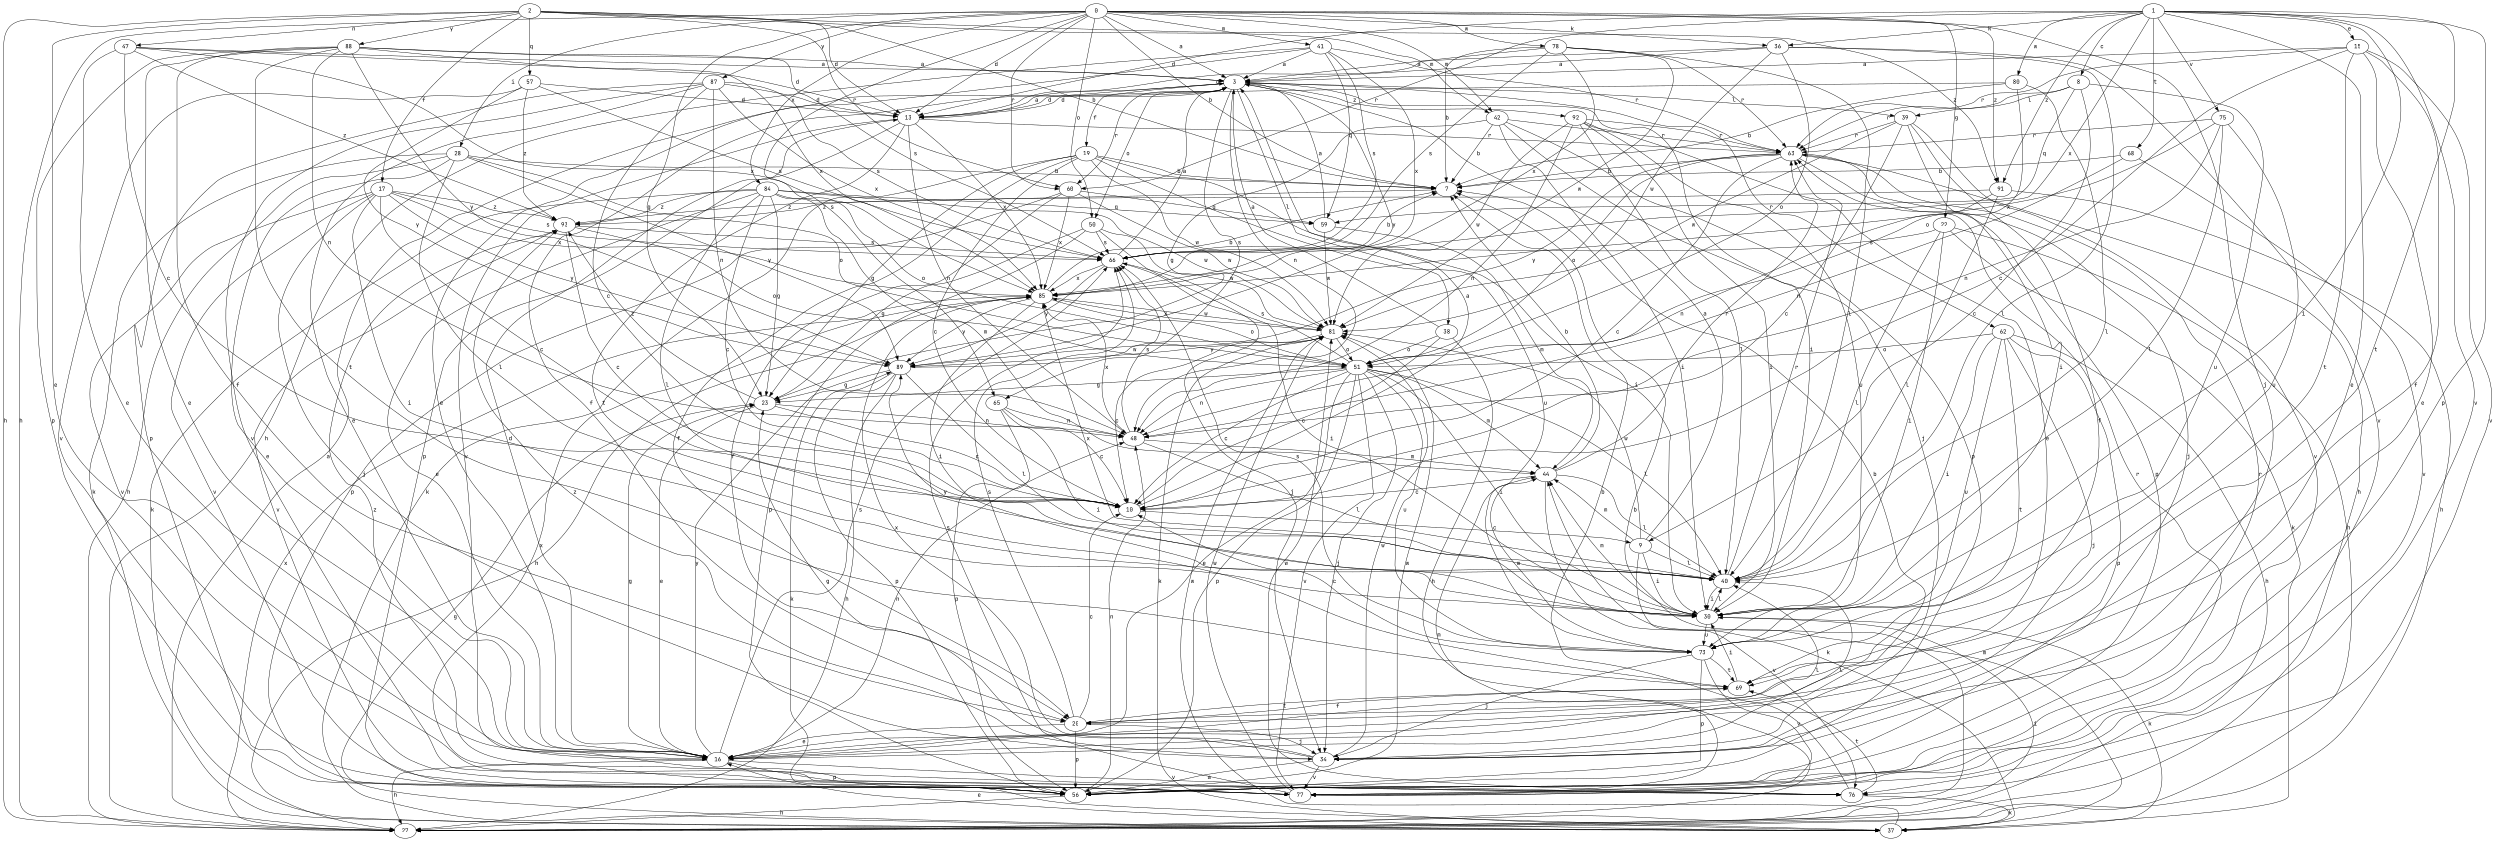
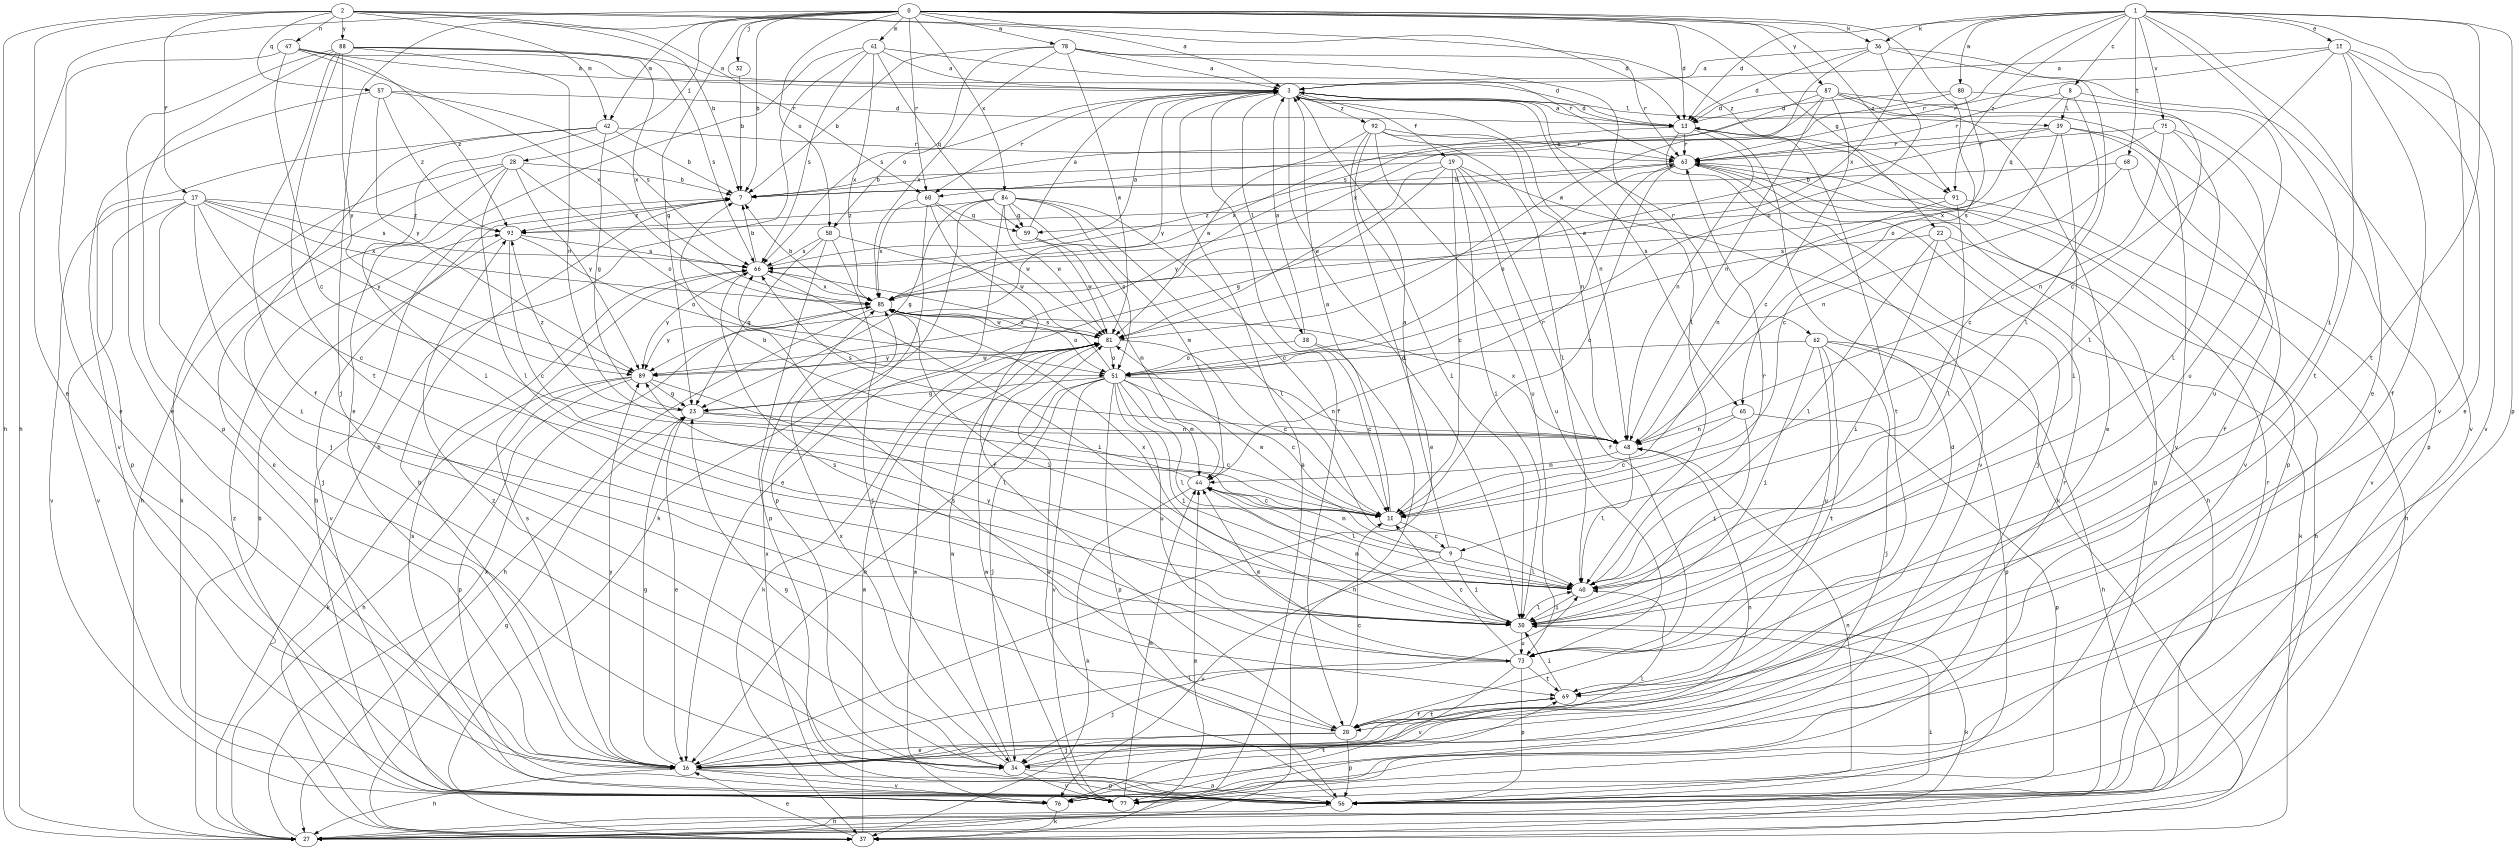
  strict digraph {
    fontname="JetBrains Mono"
    node [fontname="JetBrains Mono"]
    edge [fontname="JetBrains Mono"]
    0
    3
    7
    13
    22
    23
    27
    28
+   32
    34
    36
    41
    42
    50
    60
    65
    78
    84
    87
    91
    30
    19
    20
    38
    39
    48
    62
    89
    92
    93
    56
    69
    76
    85
    63
    40
    66
    37
    16
    10
    51
    81
    77
    59
    44
    1
    8
    15
    68
    75
    80
    9
    73
    2
    17
    47
    57
    88
    0 -> 3 [label=a]
    0 -> 7 [label=b]
    0 -> 13 [label=d]
    0 -> 22 [label=g]
    0 -> 23 [label=g]
    0 -> 27 [label=h]
    0 -> 28 [label=i]
+   0 -> 32 [label=j]
    0 -> 34 [label=j]
    0 -> 36 [label=k]
    0 -> 41 [label=m]
    0 -> 42 [label=m]
    0 -> 50 [label=o]
    0 -> 60 [label=r]
    0 -> 65 [label=s]
    0 -> 78 [label=w]
    0 -> 84 [label=x]
    0 -> 87 [label=y]
    0 -> 91 [label=z]
    3 -> 13 [label=d]
    3 -> 50 [label=o]
    3 -> 60 [label=r]
    3 -> 65 [label=s]
    3 -> 30 [label=i]
    3 -> 19 [label=f]
    3 -> 20 [label=f]
    3 -> 38 [label=l]
    3 -> 39 [label=l]
    3 -> 48 [label=n]
    3 -> 62 [label=r]
    3 -> 89 [label=y]
    3 -> 92 [label=z]
    7 -> 93 [label=z]
    13 -> 3 [label=a]
    13 -> 48 [label=n]
    13 -> 56 [label=p]
    13 -> 69 [label=t]
    13 -> 76 [label=v]
    13 -> 85 [label=x]
    13 -> 63 [label=r]
    22 -> 27 [label=h]
    22 -> 30 [label=i]
    22 -> 40 [label=l]
    22 -> 66 [label=s]
    22 -> 37 [label=k]
    23 -> 48 [label=n]
    23 -> 93 [label=z]
    23 -> 16 [label=e]
    23 -> 10 [label=c]
    27 -> 3 [label=a]
    27 -> 7 [label=b]
    27 -> 30 [label=i]
    27 -> 85 [label=x]
    28 -> 7 [label=b]
    28 -> 27 [label=h]
    28 -> 89 [label=y]
    28 -> 40 [label=l]
    28 -> 37 [label=k]
    28 -> 16 [label=e]
    28 -> 51 [label=o]
+   32 -> 7 [label=b]
    34 -> 23 [label=g]
    34 -> 93 [label=z]
    34 -> 56 [label=a]
    34 -> 85 [label=x]
    34 -> 40 [label=l]
    34 -> 81 [label=w]
    34 -> 77 [label=v]
    36 -> 3 [label=a]
    36 -> 13 [label=d]
    36 -> 40 [label=l]
    36 -> 51 [label=o]
    36 -> 81 [label=w]
    36 -> 77 [label=v]
    41 -> 3 [label=a]
    41 -> 27 [label=h]
    41 -> 85 [label=x]
    41 -> 63 [label=r]
    41 -> 66 [label=s]
    41 -> 16 [label=e]
    41 -> 59 [label=q]
    42 -> 7 [label=b]
    42 -> 23 [label=g]
    42 -> 34 [label=j]
    42 -> 30 [label=i]
    42 -> 56 [label=p]
    42 -> 63 [label=r]
    50 -> 23 [label=g]
    50 -> 34 [label=j]
    50 -> 56 [label=p]
    50 -> 66 [label=s]
    50 -> 81 [label=w]
    60 -> 20 [label=f]
    60 -> 56 [label=p]
    60 -> 85 [label=x]
    60 -> 81 [label=w]
    60 -> 59 [label=q]
    65 -> 30 [label=i]
    65 -> 48 [label=n]
    65 -> 56 [label=p]
    65 -> 10 [label=c]
    78 -> 3 [label=a]
    78 -> 7 [label=b]
    78 -> 85 [label=x]
    78 -> 63 [label=r]
    78 -> 40 [label=l]
    78 -> 66 [label=s]
    78 -> 81 [label=w]
    84 -> 23 [label=g]
    84 -> 93 [label=z]
    84 -> 40 [label=l]
    84 -> 37 [label=k]
    84 -> 16 [label=e]
    84 -> 10 [label=c]
    84 -> 51 [label=o]
    84 -> 81 [label=w]
    84 -> 59 [label=q]
    84 -> 44 [label=m]
    87 -> 13 [label=d]
    87 -> 48 [label=n]
    87 -> 56 [label=p]
    87 -> 85 [label=x]
    87 -> 66 [label=s]
    87 -> 16 [label=e]
    87 -> 10 [label=c]
    87 -> 77 [label=v]
    91 -> 27 [label=h]
    91 -> 48 [label=n]
    91 -> 93 [label=z]
    91 -> 40 [label=l]
    30 -> 89 [label=y]
    30 -> 40 [label=l]
    30 -> 37 [label=k]
    30 -> 44 [label=m]
    30 -> 73 [label=u]
    19 -> 7 [label=b]
    19 -> 23 [label=g]
    19 -> 30 [label=i]
    19 -> 20 [label=f]
    19 -> 37 [label=k]
    19 -> 10 [label=c]
    19 -> 81 [label=w]
    19 -> 73 [label=u]
    20 -> 34 [label=j]
    20 -> 56 [label=p]
    20 -> 69 [label=t]
    20 -> 66 [label=s]
    20 -> 16 [label=e]
    20 -> 10 [label=c]
    38 -> 3 [label=a]
    38 -> 27 [label=h]
    38 -> 10 [label=c]
    38 -> 51 [label=o]
    39 -> 30 [label=i]
    39 -> 20 [label=f]
    39 -> 63 [label=r]
    39 -> 10 [label=c]
    39 -> 81 [label=w]
    39 -> 77 [label=v]
    48 -> 85 [label=x]
    48 -> 40 [label=l]
    48 -> 66 [label=s]
    48 -> 44 [label=m]
    62 -> 27 [label=h]
    62 -> 34 [label=j]
    62 -> 30 [label=i]
    62 -> 56 [label=p]
    62 -> 69 [label=t]
    62 -> 51 [label=o]
    62 -> 73 [label=u]
    89 -> 23 [label=g]
    89 -> 27 [label=h]
    89 -> 56 [label=p]
    89 -> 40 [label=l]
    89 -> 37 [label=k]
    89 -> 81 [label=w]
    92 -> 30 [label=i]
    92 -> 48 [label=n]
    92 -> 63 [label=r]
    92 -> 40 [label=l]
    92 -> 16 [label=e]
    92 -> 81 [label=w]
    92 -> 73 [label=u]
    93 -> 66 [label=s]
    93 -> 10 [label=c]
    93 -> 51 [label=o]
    93 -> 77 [label=v]
    56 -> 27 [label=h]
    56 -> 48 [label=n]
    56 -> 85 [label=x]
    56 -> 63 [label=r]
    56 -> 81 [label=w]
    69 -> 30 [label=i]
    69 -> 20 [label=f]
    76 -> 7 [label=b]
    76 -> 93 [label=z]
    76 -> 69 [label=t]
    76 -> 37 [label=k]
    76 -> 81 [label=w]
    85 -> 7 [label=b]
    85 -> 27 [label=h]
    85 -> 30 [label=i]
    85 -> 89 [label=y]
    85 -> 51 [label=o]
    85 -> 81 [label=w]
    63 -> 7 [label=b]
    63 -> 27 [label=h]
    63 -> 34 [label=j]
    63 -> 89 [label=y]
    63 -> 56 [label=p]
    63 -> 10 [label=c]
    63 -> 51 [label=o]
    40 -> 30 [label=i]
    40 -> 85 [label=x]
    40 -> 63 [label=r]
    66 -> 3 [label=a]
    66 -> 7 [label=b]
    66 -> 30 [label=i]
    66 -> 89 [label=y]
    66 -> 85 [label=x]
    37 -> 23 [label=g]
    37 -> 16 [label=e]
    37 -> 81 [label=w]
    37 -> 44 [label=m]
    16 -> 7 [label=b]
    16 -> 13 [label=d]
    16 -> 23 [label=g]
    16 -> 27 [label=h]
    16 -> 48 [label=n]
    16 -> 89 [label=y]
    16 -> 56 [label=p]
    16 -> 76 [label=v]
    16 -> 40 [label=l]
    16 -> 66 [label=s]
    10 -> 3 [label=a]
    10 -> 9 [label=c]
    51 -> 23 [label=g]
    51 -> 34 [label=j]
    51 -> 30 [label=i]
    51 -> 48 [label=n]
    51 -> 56 [label=p]
    51 -> 40 [label=l]
    51 -> 66 [label=s]
    51 -> 16 [label=e]
    51 -> 10 [label=c]
    51 -> 77 [label=v]
    51 -> 44 [label=m]
    51 -> 73 [label=u]
    81 -> 89 [label=y]
    81 -> 85 [label=x]
    81 -> 37 [label=k]
    81 -> 10 [label=c]
    81 -> 51 [label=o]
    77 -> 63 [label=r]
    77 -> 66 [label=s]
    77 -> 81 [label=w]
    77 -> 44 [label=m]
    59 -> 3 [label=a]
    59 -> 81 [label=w]
    59 -> 44 [label=m]
    44 -> 7 [label=b]
    44 -> 63 [label=r]
    44 -> 40 [label=l]
    44 -> 37 [label=k]
    44 -> 10 [label=c]
    1 -> 13 [label=d]
    1 -> 36 [label=k]
    1 -> 60 [label=r]
    1 -> 91 [label=z]
    1 -> 30 [label=i]
    1 -> 56 [label=p]
    1 -> 69 [label=t]
    1 -> 76 [label=v]
    1 -> 85 [label=x]
    1 -> 16 [label=e]
    1 -> 8 [label=c]
    1 -> 15 [label=e]
    1 -> 68 [label=t]
    1 -> 75 [label=v]
    1 -> 80 [label=w]
    8 -> 39 [label=l]
    8 -> 63 [label=r]
    8 -> 59 [label=q]
    8 -> 9 [label=c]
    8 -> 73 [label=u]
    15 -> 3 [label=a]
    15 -> 20 [label=f]
    15 -> 69 [label=t]
    15 -> 76 [label=v]
    15 -> 63 [label=r]
    15 -> 16 [label=e]
    15 -> 10 [label=c]
    68 -> 7 [label=b]
    68 -> 48 [label=n]
    68 -> 77 [label=v]
    75 -> 48 [label=n]
    75 -> 85 [label=x]
    75 -> 63 [label=r]
    75 -> 40 [label=l]
    75 -> 73 [label=u]
    80 -> 7 [label=b]
    80 -> 13 [label=d]
    80 -> 40 [label=l]
    80 -> 51 [label=o]
    9 -> 3 [label=a]
    9 -> 30 [label=i]
    9 -> 76 [label=v]
    9 -> 40 [label=l]
    9 -> 81 [label=w]
    9 -> 44 [label=m]
    73 -> 34 [label=j]
    73 -> 56 [label=p]
    73 -> 69 [label=t]
    73 -> 66 [label=s]
    73 -> 10 [label=c]
    73 -> 77 [label=v]
    73 -> 44 [label=m]
    2 -> 7 [label=b]
    2 -> 13 [label=d]
    2 -> 27 [label=h]
    2 -> 42 [label=m]
    2 -> 60 [label=r]
    2 -> 91 [label=z]
    2 -> 16 [label=e]
    2 -> 17 [label=f]
    2 -> 47 [label=n]
    2 -> 57 [label=q]
    2 -> 88 [label=y]
    17 -> 34 [label=j]
    17 -> 30 [label=i]
    17 -> 89 [label=y]
    17 -> 93 [label=z]
    17 -> 76 [label=v]
    17 -> 85 [label=x]
    17 -> 66 [label=s]
    17 -> 10 [label=c]
    17 -> 77 [label=v]
    47 -> 3 [label=a]
    47 -> 13 [label=d]
    47 -> 93 [label=z]
    47 -> 85 [label=x]
    47 -> 16 [label=e]
    47 -> 10 [label=c]
    57 -> 13 [label=d]
    57 -> 89 [label=y]
    57 -> 93 [label=z]
    57 -> 66 [label=s]
    57 -> 77 [label=v]
    88 -> 3 [label=a]
    88 -> 20 [label=f]
    88 -> 48 [label=n]
    88 -> 89 [label=y]
    88 -> 56 [label=p]
    88 -> 69 [label=t]
    88 -> 85 [label=x]
    88 -> 66 [label=s]
    88 -> 16 [label=e]
  }
